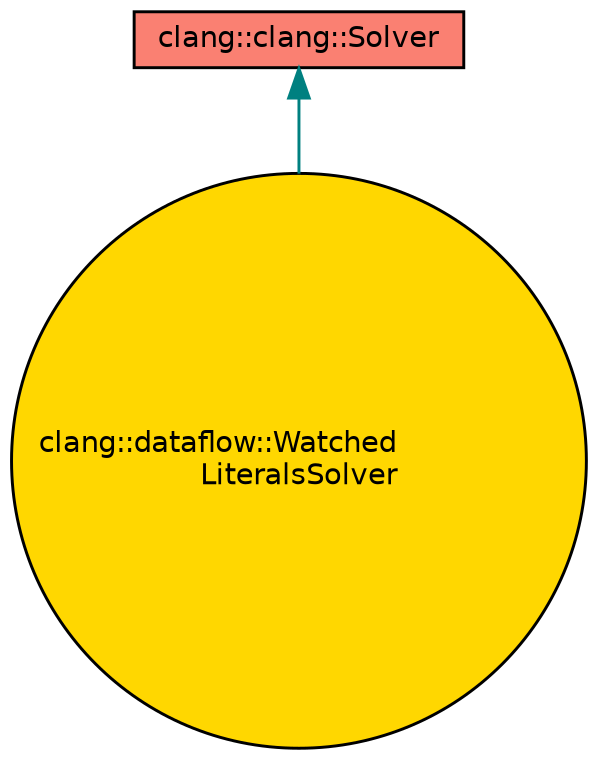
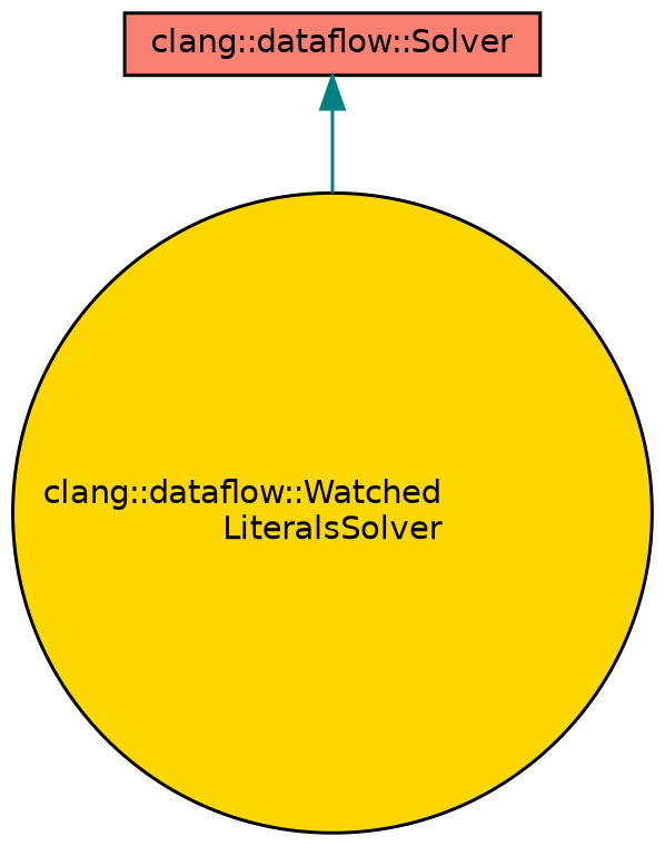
  digraph {
    node [color=black fontname=Helvetica fontsize=10 style=filled]
    n1 [fillcolor=gold fontcolor=black height=0.2 label="clang::dataflow::Watched\lLiteralsSolver" shape=circle width=0.4]
-   n2 [height=0.2 label="clang::clang::Solver" shape=box width=0.4 fillcolor=salmon]
+   n2 [height=0.2 label="clang::dataflow::Solver" shape=box width=0.4 fillcolor=salmon]
    n2 -> n1 [color=teal dir=back fontname=Helvetica fontsize=10 labelfontname=Helvetica labelfontsize=10 style=solid]
  }
